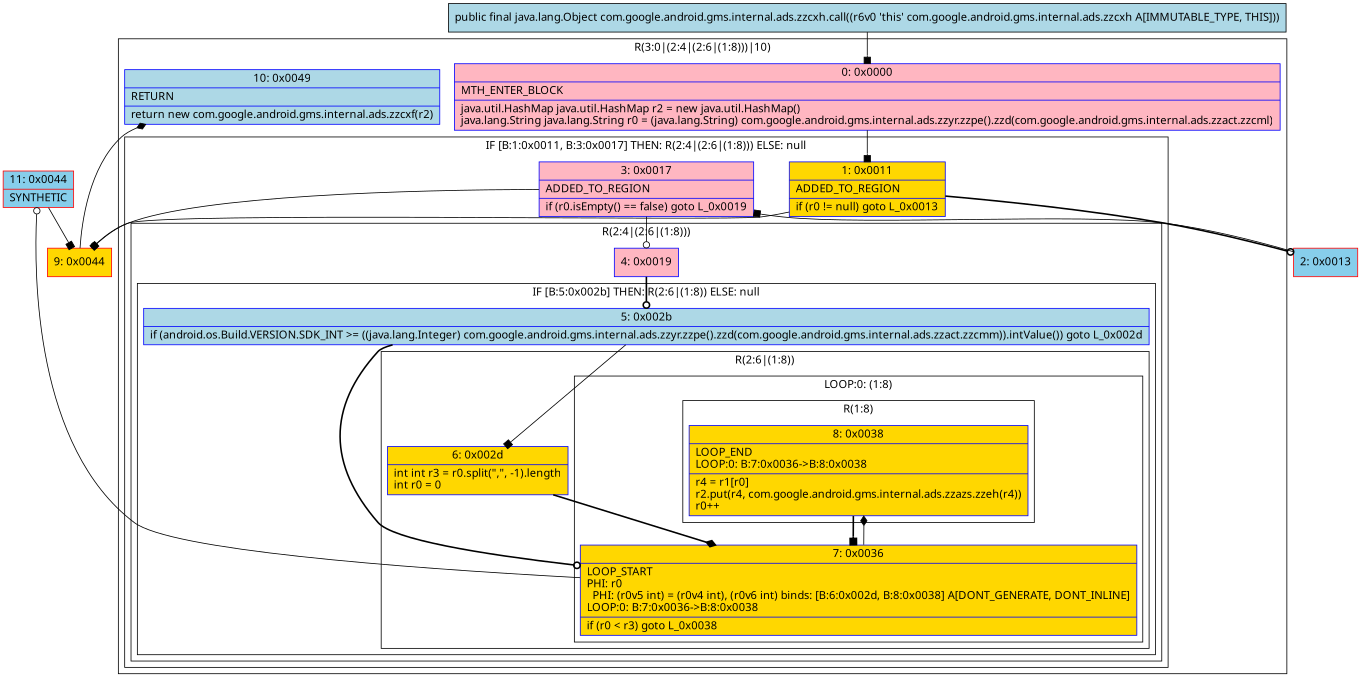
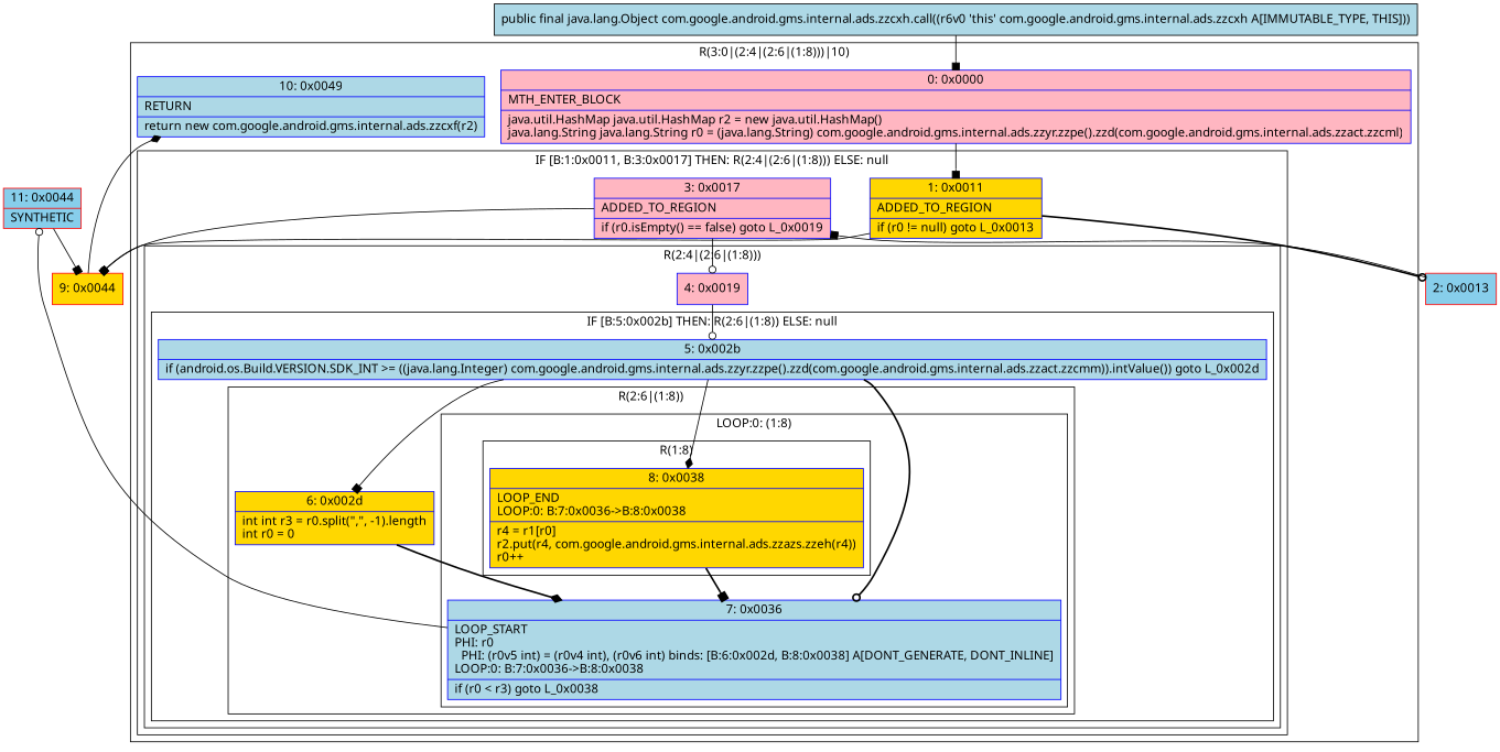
  digraph {
    fontname="Noto Sans"
    node [color=blue fillcolor=gold fontname="Noto Sans" shape=record style=filled]
    edge [arrowhead=box fontname="Noto Sans" style=solid]
    n1 [label="{8\:\ 0x0038|LOOP_END\lLOOP:0: B:7:0x0036\-\>B:8:0x0038\l|r4 = r1[r0]\lr2.put(r4, com.google.android.gms.internal.ads.zzazs.zzeh(r4))\lr0++\l}"]
-   n2 [label="{7\:\ 0x0036|LOOP_START\lPHI: r0 \l  PHI: (r0v5 int) = (r0v4 int), (r0v6 int) binds: [B:6:0x002d, B:8:0x0038] A[DONT_GENERATE, DONT_INLINE]\lLOOP:0: B:7:0x0036\-\>B:8:0x0038\l|if (r0 \< r3) goto L_0x0038\l}"]
+   n2 [fillcolor=lightblue label="{7\:\ 0x0036|LOOP_START\lPHI: r0 \l  PHI: (r0v5 int) = (r0v4 int), (r0v6 int) binds: [B:6:0x002d, B:8:0x0038] A[DONT_GENERATE, DONT_INLINE]\lLOOP:0: B:7:0x0036\-\>B:8:0x0038\l|if (r0 \< r3) goto L_0x0038\l}"]
    n3 [label="{6\:\ 0x002d|int int r3 = r0.split(\",\", \-1).length\lint r0 = 0\l}"]
    n4 [fillcolor=lightblue label="{5\:\ 0x002b|if (android.os.Build.VERSION.SDK_INT \>= ((java.lang.Integer) com.google.android.gms.internal.ads.zzyr.zzpe().zzd(com.google.android.gms.internal.ads.zzact.zzcmm)).intValue()) goto L_0x002d\l}"]
    n5 [fillcolor=lightpink label="{4\:\ 0x0019}"]
    n6 [label="{1\:\ 0x0011|ADDED_TO_REGION\l|if (r0 != null) goto L_0x0013\l}"]
    n7 [fillcolor=lightpink label="{3\:\ 0x0017|ADDED_TO_REGION\l|if (r0.isEmpty() == false) goto L_0x0019\l}"]
    n8 [fillcolor=lightpink label="{0\:\ 0x0000|MTH_ENTER_BLOCK\l|java.util.HashMap java.util.HashMap r2 = new java.util.HashMap()\ljava.lang.String java.lang.String r0 = (java.lang.String) com.google.android.gms.internal.ads.zzyr.zzpe().zzd(com.google.android.gms.internal.ads.zzact.zzcml)\l}"]
    n9 [fillcolor=lightblue label="{10\:\ 0x0049|RETURN\l|return new com.google.android.gms.internal.ads.zzcxf(r2)\l}"]
    n10 [color=red fillcolor=skyblue label="{11\:\ 0x0044|SYNTHETIC\l}"]
    n11 [color=red fillcolor=skyblue label="{2\:\ 0x0013}"]
    n12 [color=red label="{9\:\ 0x0044}"]
    n13 [fillcolor=lightblue label="{public final java.lang.Object com.google.android.gms.internal.ads.zzcxh.call((r6v0 'this' com.google.android.gms.internal.ads.zzcxh A[IMMUTABLE_TYPE, THIS])) }" color=""]
    subgraph cluster_1 {
      label="R(3:0|(2:4|(2:6|(1:8)))|10)"
      n8
      n9
      subgraph cluster_2 {
        label="IF [B:1:0x0011, B:3:0x0017] THEN: R(2:4|(2:6|(1:8))) ELSE: null"
        n6
        n7
        subgraph cluster_3 {
          label="R(2:4|(2:6|(1:8)))"
          n5
          subgraph cluster_4 {
            label="IF [B:5:0x002b] THEN: R(2:6|(1:8)) ELSE: null"
            n4
            subgraph cluster_5 {
              label="R(2:6|(1:8))"
              n3
              subgraph cluster_6 {
                label="LOOP:0: (1:8)"
                n2
                subgraph cluster_7 {
                  label="R(1:8)"
                  n1
                }
              }
            }
          }
        }
      }
    }
    n1 -> n2 [style=bold]
-   n2 -> n1 [arrowhead=diamond]
+   n4 -> n1 [arrowhead=diamond]
    n2 -> n10 [arrowhead=odot]
    n3 -> n2 [arrowhead=diamond style=bold]
    n4 -> n2 [arrowhead=odot style=bold]
    n4 -> n3
-   n5 -> n4 [arrowhead=odot style=bold]
+   n5 -> n4 [arrowhead=odot]
    n6 -> n11 [arrowhead=odot style=bold]
    n6 -> n12 [arrowhead=odot]
    n7 -> n5 [arrowhead=odot]
    n7 -> n12
    n8 -> n6
    n10 -> n12
    n11 -> n7
    n12 -> n9 [arrowhead=diamond]
    n13 -> n8
  }
